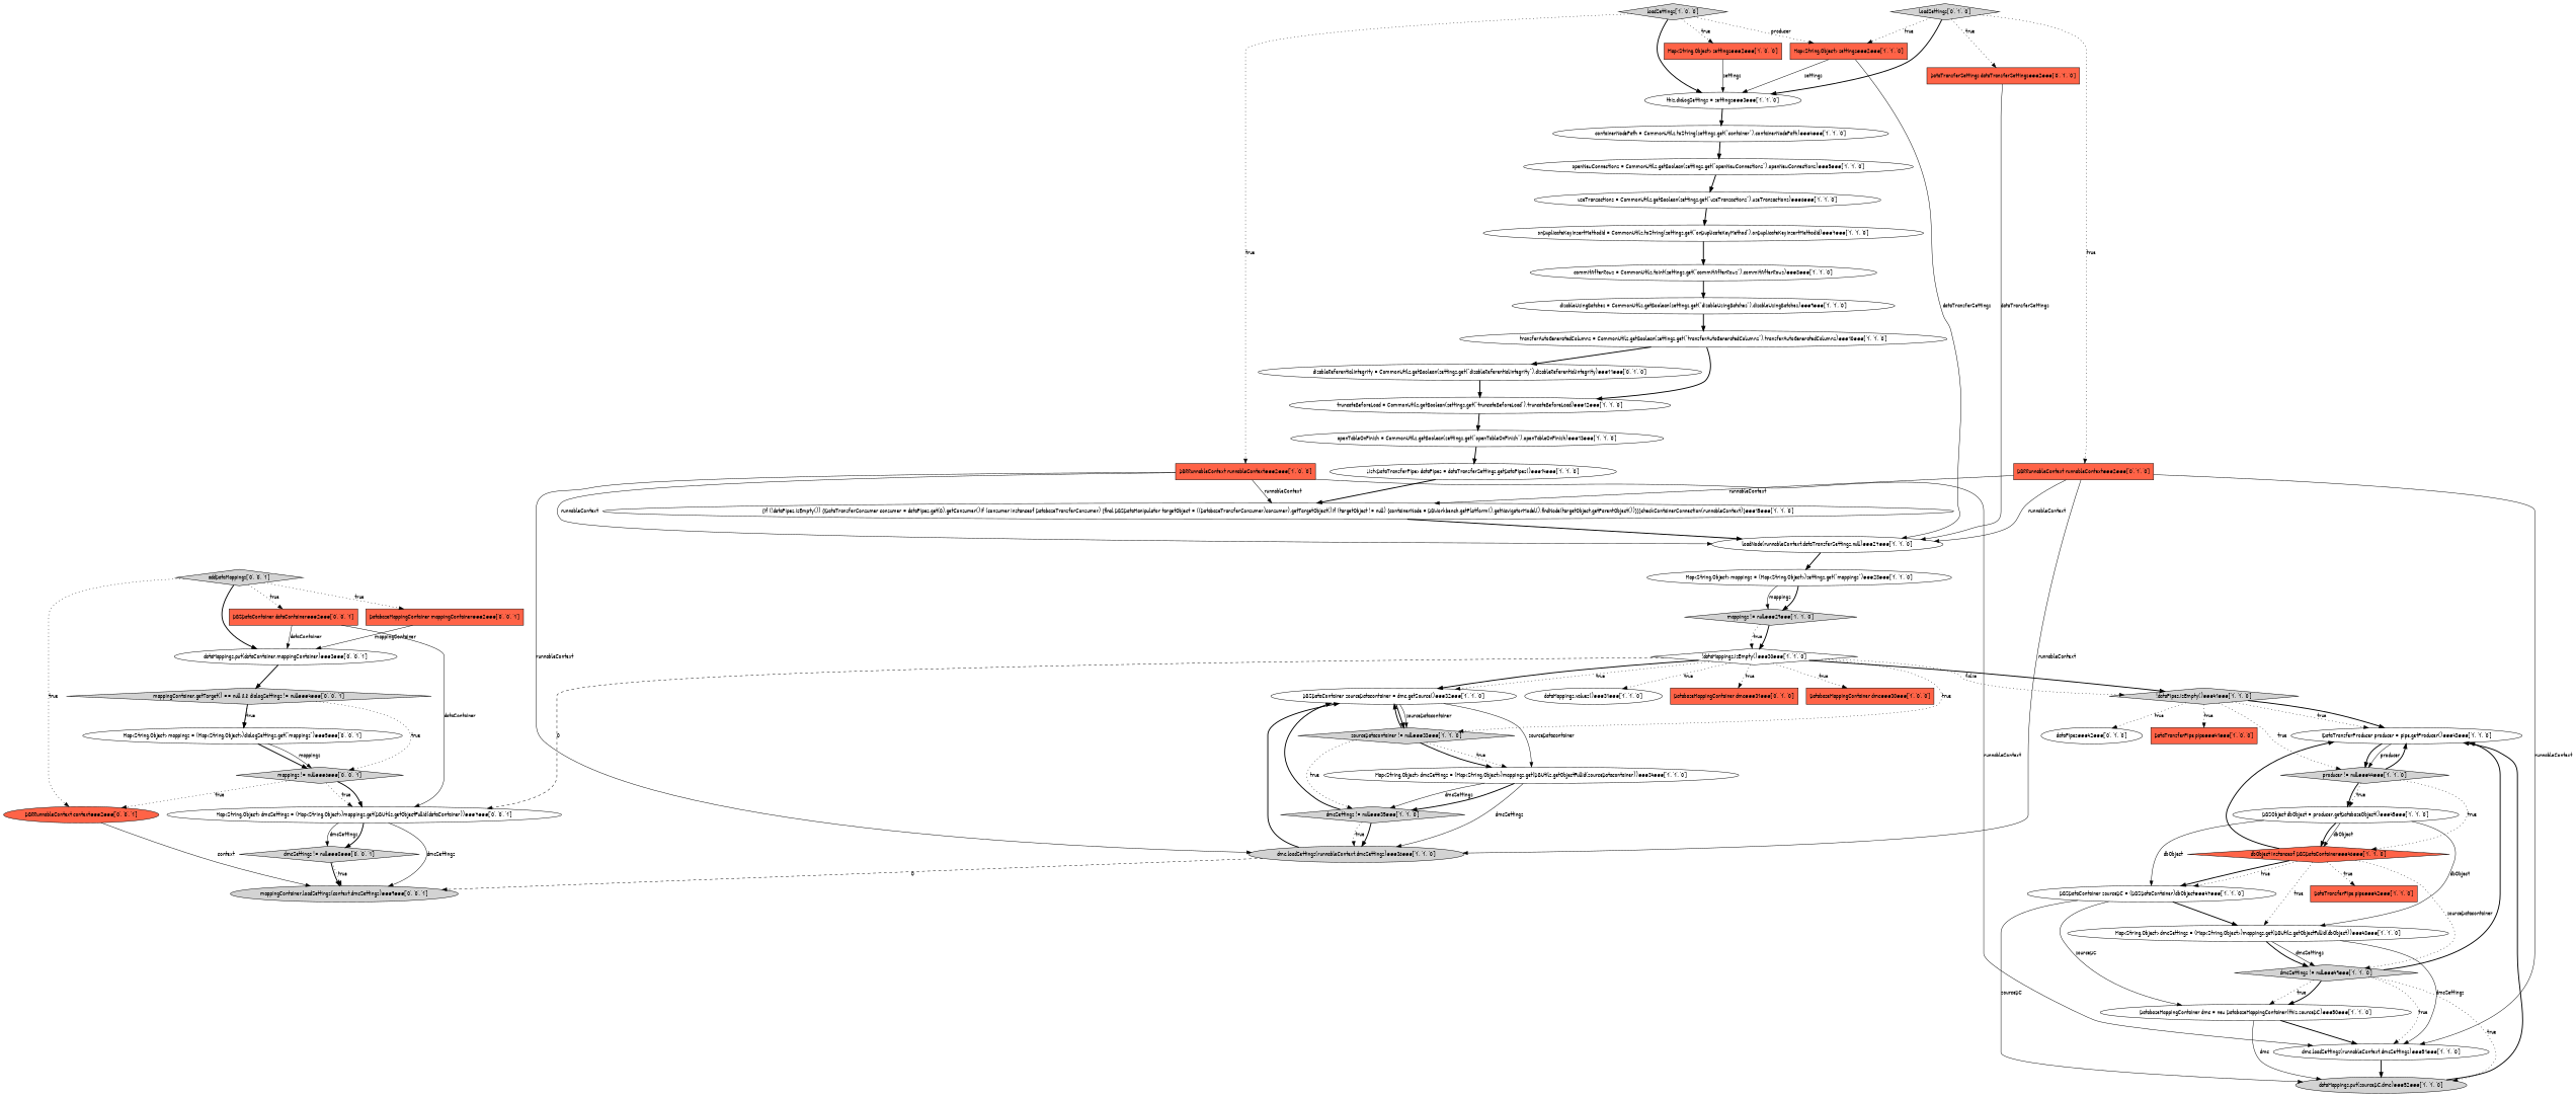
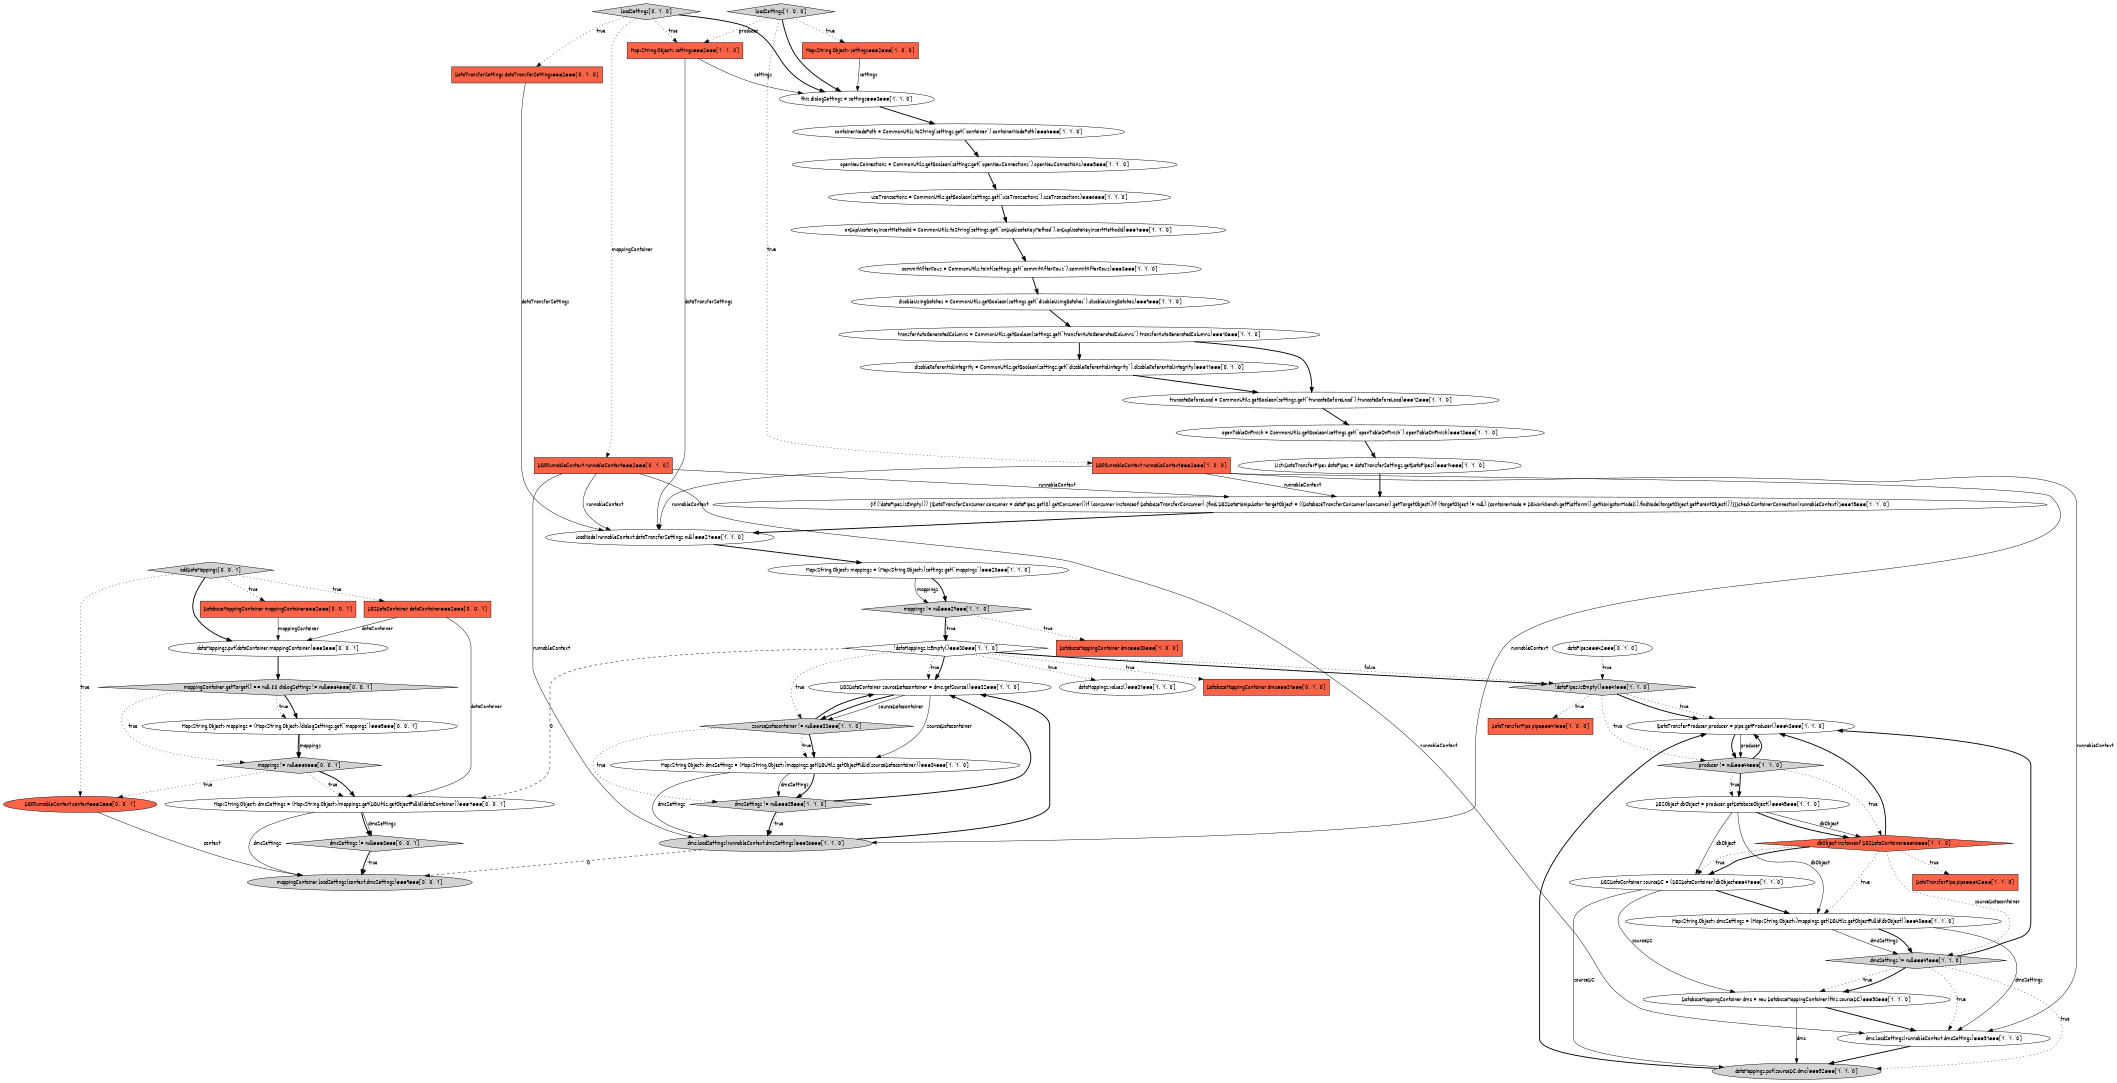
  digraph {
    fontname="Patrick Hand"
    node [fillcolor=white fontname="Patrick Hand" shape=ellipse style=filled]
    edge [fontname="Patrick Hand" style=bold]
    n1 [label="disableUsingBatches = CommonUtils.getBoolean(settings.get(\"disableUsingBatches\"),disableUsingBatches)@@@9@@@['1', '1', '0']"]
    n2 [label="transferAutoGeneratedColumns = CommonUtils.getBoolean(settings.get(\"transferAutoGeneratedColumns\"),transferAutoGeneratedColumns)@@@10@@@['1', '1', '0']"]
    n3 [label="disableReferentialIntegrity = CommonUtils.getBoolean(settings.get(\"disableReferentialIntegrity\"),disableReferentialIntegrity)@@@11@@@['0', '1', '0']"]
    n4 [label="truncateBeforeLoad = CommonUtils.getBoolean(settings.get(\"truncateBeforeLoad\"),truncateBeforeLoad)@@@12@@@['1', '1', '0']"]
    n5 [fillcolor=lightgray label="addDataMappings['0', '0', '1']" shape=diamond]
    n6 [fillcolor=tomato label="DatabaseMappingContainer mappingContainer@@@2@@@['0', '0', '1']" shape=box]
    n7 [fillcolor=tomato label="DBSDataContainer dataContainer@@@2@@@['0', '0', '1']" shape=box]
    n8 [label="dataMappings.put(dataContainer,mappingContainer)@@@3@@@['0', '0', '1']"]
    n9 [fillcolor=tomato label="DBRRunnableContext context@@@2@@@['0', '0', '1']"]
    n10 [label="Map<String,Object> dmcSettings = (Map<String,Object>)mappings.get(DBUtils.getObjectFullId(dataContainer))@@@7@@@['0', '0', '1']"]
    n11 [fillcolor=lightgray label="mappingContainer.getTarget() == null && dialogSettings != null@@@4@@@['0', '0', '1']" shape=diamond]
    n12 [fillcolor=lightgray label="mappingContainer.loadSettings(context,dmcSettings)@@@9@@@['0', '0', '1']"]
    n13 [fillcolor=tomato label="DBRRunnableContext runnableContext@@@2@@@['0', '1', '0']" shape=box]
    n14 [label="{if (!dataPipes.isEmpty()) {IDataTransferConsumer consumer = dataPipes.get(0).getConsumer()if (consumer instanceof DatabaseTransferConsumer) {final DBSDataManipulator targetObject = ((DatabaseTransferConsumer)consumer).getTargetObject()if (targetObject != null) {containerNode = DBWorkbench.getPlatform().getNavigatorModel().findNode(targetObject.getParentObject())}}}checkContainerConnection(runnableContext)}@@@15@@@['1', '1', '0']"]
    n15 [label="dmc.loadSettings(runnableContext,dmcSettings)@@@51@@@['1', '1', '0']"]
    n16 [label="loadNode(runnableContext,dataTransferSettings,null)@@@27@@@['1', '1', '0']"]
    n17 [fillcolor=lightgray label="dmc.loadSettings(runnableContext,dmcSettings)@@@36@@@['1', '1', '0']"]
    n18 [fillcolor=lightgray label="dataMappings.put(sourceDC,dmc)@@@52@@@['1', '1', '0']"]
    n19 [label="Map<String,Object> mappings = (Map<String,Object>)settings.get(\"mappings\")@@@28@@@['1', '1', '0']"]
    n20 [label="DBSDataContainer sourceDatacontainer = dmc.getSource()@@@32@@@['1', '1', '0']"]
    n21 [label="this.dialogSettings = settings@@@3@@@['1', '1', '0']"]
    n22 [label="containerNodePath = CommonUtils.toString(settings.get(\"container\"),containerNodePath)@@@4@@@['1', '1', '0']"]
    n23 [label="openNewConnections = CommonUtils.getBoolean(settings.get(\"openNewConnections\"),openNewConnections)@@@5@@@['1', '1', '0']"]
    n24 [label="openTableOnFinish = CommonUtils.getBoolean(settings.get(\"openTableOnFinish\"),openTableOnFinish)@@@13@@@['1', '1', '0']"]
    n25 [fillcolor=lightgray label="dmcSettings != null@@@49@@@['1', '1', '0']" shape=diamond]
    n26 [label="DatabaseMappingContainer dmc = new DatabaseMappingContainer(this,sourceDC)@@@50@@@['1', '1', '0']"]
    n27 [label="IDataTransferProducer producer = pipe.getProducer()@@@43@@@['1', '1', '0']"]
    n28 [fillcolor=lightgray label="producer != null@@@44@@@['1', '1', '0']" shape=diamond]
    n29 [label="List<DataTransferPipe> dataPipes = dataTransferSettings.getDataPipes()@@@14@@@['1', '1', '0']"]
    n30 [fillcolor=lightgray label="loadSettings['1', '0', '0']" shape=diamond]
    n31 [fillcolor=tomato label="Map<String,Object> settings@@@2@@@['1', '1', '0']" shape=box]
    n32 [fillcolor=tomato label="DBRRunnableContext runnableContext@@@2@@@['1', '0', '0']" shape=box]
    n33 [fillcolor=tomato label="Map<String,Object> settings@@@2@@@['1', '0', '0']" shape=box]
    n34 [fillcolor=lightgray label="dmcSettings != null@@@8@@@['0', '0', '1']" shape=diamond]
    n35 [label="commitAfterRows = CommonUtils.toInt(settings.get(\"commitAfterRows\"),commitAfterRows)@@@8@@@['1', '1', '0']"]
    n36 [label="dataPipes@@@42@@@['0', '1', '0']"]
    n37 [fillcolor=lightgray label="mappings != null@@@6@@@['0', '0', '1']" shape=diamond]
    n38 [label="Map<String,Object> mappings = (Map<String,Object>)dialogSettings.get(\"mappings\")@@@5@@@['0', '0', '1']"]
    n39 [label="useTransactions = CommonUtils.getBoolean(settings.get(\"useTransactions\"),useTransactions)@@@6@@@['1', '1', '0']"]
    n40 [label="onDuplicateKeyInsertMethodId = CommonUtils.toString(settings.get(\"onDuplicateKeyMethod\"),onDuplicateKeyInsertMethodId)@@@7@@@['1', '1', '0']"]
    n41 [fillcolor=tomato label="DataTransferPipe pipe@@@41@@@['1', '0', '0']" shape=box]
    n42 [label="dataMappings.values()@@@31@@@['1', '1', '0']"]
    n43 [label="!dataMappings.isEmpty()@@@30@@@['1', '1', '0']" shape=diamond]
    n44 [fillcolor=tomato label="DatabaseMappingContainer dmc@@@31@@@['0', '1', '0']" shape=box]
    n45 [fillcolor=lightgray label="!dataPipes.isEmpty()@@@41@@@['1', '1', '0']" shape=diamond]
    n46 [fillcolor=tomato label="DatabaseMappingContainer dmc@@@30@@@['1', '0', '0']" shape=box]
    n47 [fillcolor=lightgray label="sourceDatacontainer != null@@@33@@@['1', '1', '0']" shape=diamond]
    n48 [label="Map<String,Object> dmcSettings = (Map<String,Object>)mappings.get(DBUtils.getObjectFullId(sourceDatacontainer))@@@34@@@['1', '1', '0']"]
    n49 [fillcolor=lightgray label="dmcSettings != null@@@35@@@['1', '1', '0']" shape=diamond]
    n50 [label="DBSObject dbObject = producer.getDatabaseObject()@@@45@@@['1', '1', '0']"]
    n51 [fillcolor=tomato label="dbObject instanceof DBSDataContainer@@@46@@@['1', '1', '0']" shape=diamond]
    n52 [label="DBSDataContainer sourceDC = (DBSDataContainer)dbObject@@@47@@@['1', '1', '0']"]
    n53 [label="Map<String,Object> dmcSettings = (Map<String,Object>)mappings.get(DBUtils.getObjectFullId(dbObject))@@@48@@@['1', '1', '0']"]
    n54 [fillcolor=tomato label="DataTransferPipe pipe@@@42@@@['1', '1', '0']" shape=box]
    n55 [fillcolor=lightgray label="mappings != null@@@29@@@['1', '1', '0']" shape=diamond]
    n56 [fillcolor=lightgray label="loadSettings['0', '1', '0']" shape=diamond]
    n57 [fillcolor=tomato label="DataTransferSettings dataTransferSettings@@@2@@@['0', '1', '0']" shape=box]
    n1 -> n2
    n2 -> n3
    n2 -> n4
    n3 -> n4
    n4 -> n24
    n5 -> n6 [label=true style=dotted]
    n5 -> n7 [label=true style=dotted]
    n5 -> n8
    n5 -> n9 [label=true style=dotted]
    n6 -> n8 [label=mappingContainer style=solid]
    n7 -> n8 [label=dataContainer style=solid]
    n7 -> n10 [label=dataContainer style=solid]
    n8 -> n11
    n9 -> n12 [label=context style=solid]
    n10 -> n12 [label=dmcSettings style=solid]
    n10 -> n34 [label=dmcSettings style=solid]
    n10 -> n34
    n11 -> n37 [label=true style=dotted]
    n11 -> n38
    n11 -> n38 [label=true style=dotted]
    n13 -> n14 [label=runnableContext style=solid]
    n13 -> n15 [label=runnableContext style=solid]
    n13 -> n16 [label=runnableContext style=solid]
    n13 -> n17 [label=runnableContext style=solid]
    n14 -> n16
    n15 -> n18
    n16 -> n19
    n17 -> n12 [label=0 style=dashed]
    n17 -> n20
    n18 -> n27
    n19 -> n55
    n19 -> n55 [label=mappings style=solid]
    n20 -> n47
    n20 -> n47 [label=sourceDatacontainer style=solid]
    n20 -> n48 [label=sourceDatacontainer style=solid]
    n21 -> n22
    n22 -> n23
    n23 -> n39
    n24 -> n29
    n25 -> n15 [label=true style=dotted]
    n25 -> n18 [label=true style=dotted]
    n25 -> n26 [label=true style=dotted]
    n25 -> n26
    n25 -> n27
    n26 -> n15
    n26 -> n18 [label=dmc style=solid]
    n27 -> n28
    n27 -> n28 [label=producer style=solid]
    n28 -> n27
    n28 -> n50 [label=true style=dotted]
    n28 -> n50
    n28 -> n51 [label=true style=dotted]
    n29 -> n14
    n30 -> n21
    n30 -> n31 [label=producer style=dotted]
    n30 -> n32 [label=true style=dotted]
    n30 -> n33 [label=true style=dotted]
    n31 -> n16 [label=dataTransferSettings style=solid]
    n31 -> n21 [label=settings style=solid]
    n32 -> n14 [label=runnableContext style=solid]
    n32 -> n15 [label=runnableContext style=solid]
    n32 -> n16 [label=runnableContext style=solid]
    n32 -> n17 [label=runnableContext style=solid]
    n33 -> n21 [label=settings style=solid]
    n34 -> n12 [label=true style=dotted]
    n34 -> n12
    n35 -> n1
    n37 -> n9 [label=true style=dotted]
    n37 -> n10
    n37 -> n10 [label=true style=dotted]
    n38 -> n37
    n38 -> n37 [label=mappings style=solid]
    n39 -> n40
    n40 -> n35
    n43 -> n10 [label=0 style=dashed]
    n43 -> n20 [label=true style=dotted]
    n43 -> n20
    n43 -> n42 [label=true style=dotted]
    n43 -> n44 [label=true style=dotted]
    n43 -> n45
    n43 -> n45 [label=false style=dotted]
-   n43 -> n46 [label=true style=dotted]
+   n55 -> n46 [label=true style=dotted]
    n43 -> n47 [label=true style=dotted]
    n45 -> n27 [label=true style=dotted]
    n45 -> n27
    n45 -> n28 [label=true style=dotted]
-   n45 -> n36 [label=true style=dotted]
+   n36 -> n45 [label=true style=dotted]
    n45 -> n41 [label=true style=dotted]
    n47 -> n20
    n47 -> n48 [label=true style=dotted]
    n47 -> n48
    n47 -> n49 [label=true style=dotted]
    n48 -> n17 [label=dmcSettings style=solid]
    n48 -> n49 [label=dmcSettings style=solid]
    n48 -> n49
    n49 -> n17
    n49 -> n17 [label=true style=dotted]
    n49 -> n20
    n50 -> n51 [label=dbObject style=solid]
    n50 -> n51
    n50 -> n52 [label=dbObject style=solid]
    n50 -> n53 [label=dbObject style=solid]
    n51 -> n25 [label=sourceDatacontainer style=dotted]
    n51 -> n27
    n51 -> n52
    n51 -> n52 [label=true style=dotted]
    n51 -> n53 [label=true style=dotted]
    n51 -> n54 [label=true style=dotted]
    n52 -> n18 [label=sourceDC style=solid]
    n52 -> n26 [label=sourceDC style=solid]
    n52 -> n53
    n53 -> n15 [label=dmcSettings style=solid]
    n53 -> n25 [label=dmcSettings style=solid]
    n53 -> n25
    n55 -> n43
    n55 -> n43 [label=true style=dotted]
-   n56 -> n13 [label=true style=dotted]
+   n56 -> n13 [label=mappingContainer style=dotted]
    n56 -> n21
    n56 -> n31 [label=true style=dotted]
    n56 -> n57 [label=true style=dotted]
    n57 -> n16 [label=dataTransferSettings style=solid]
  }
